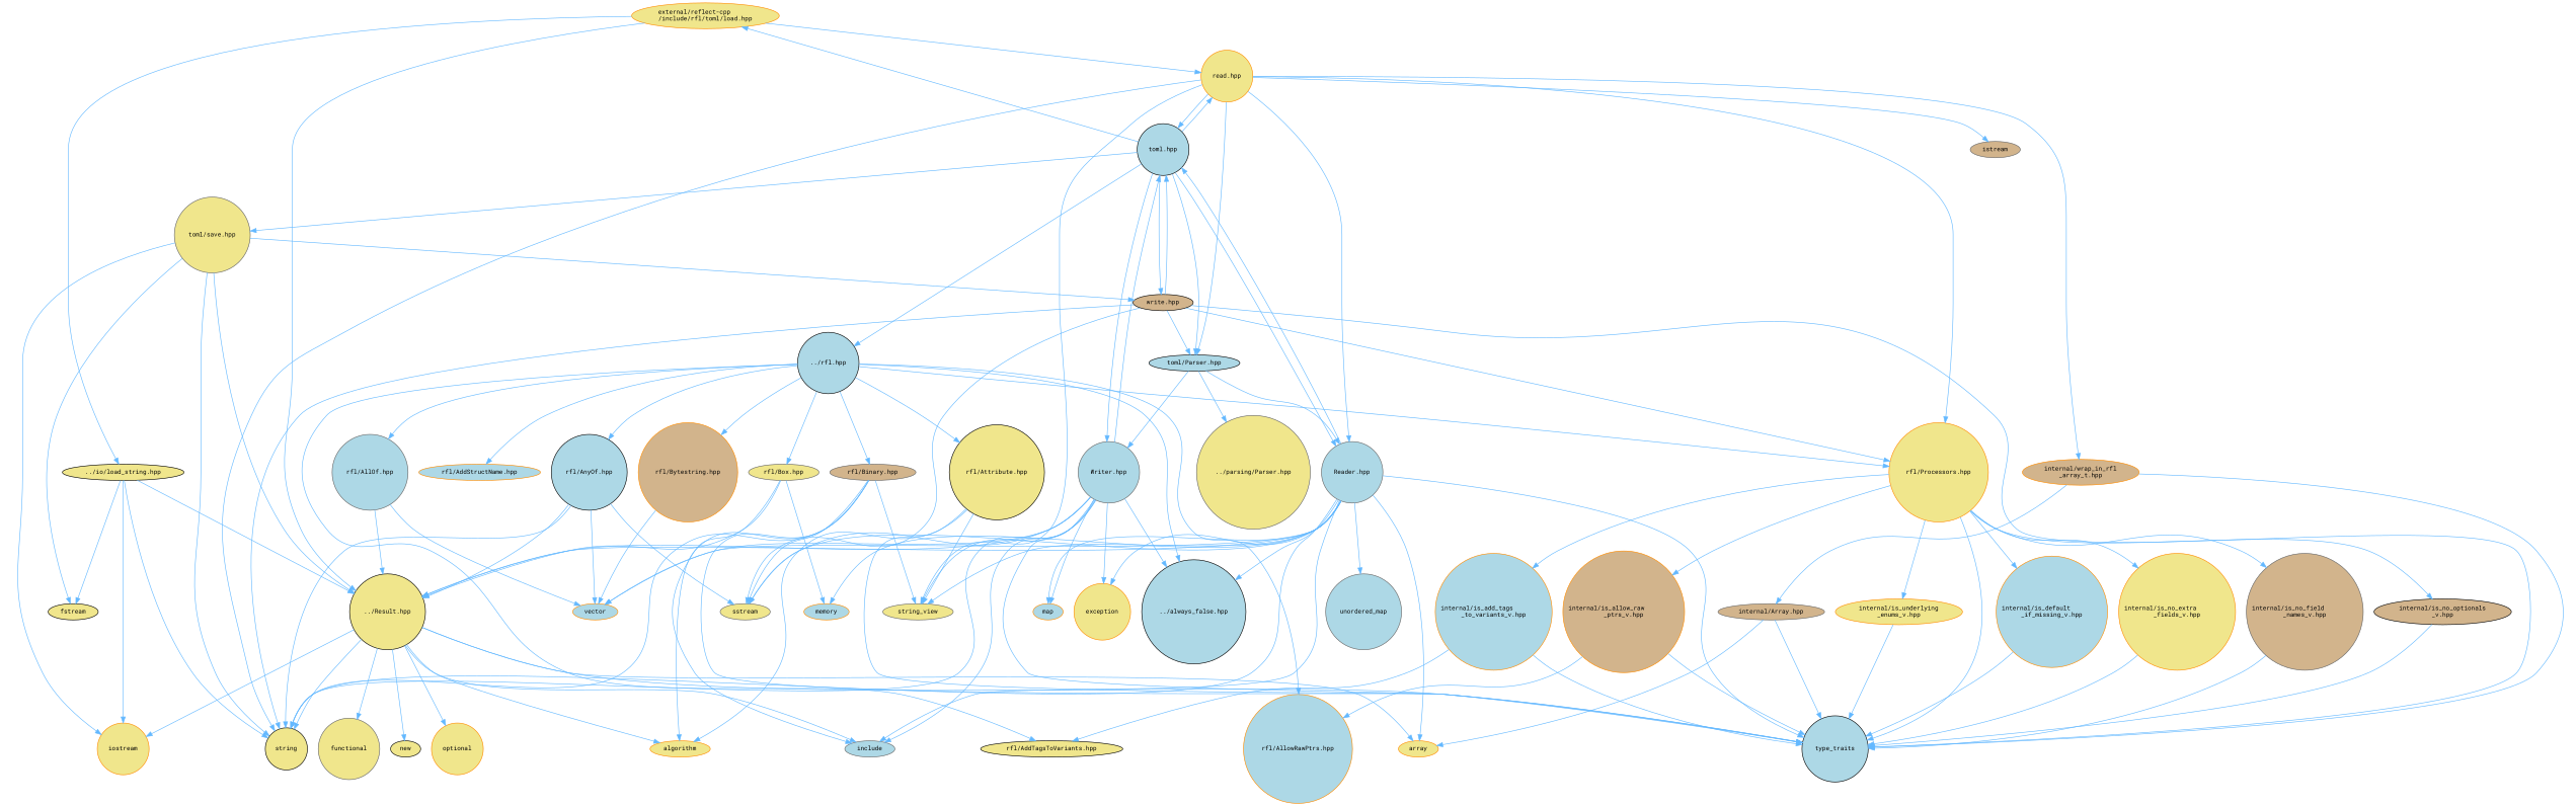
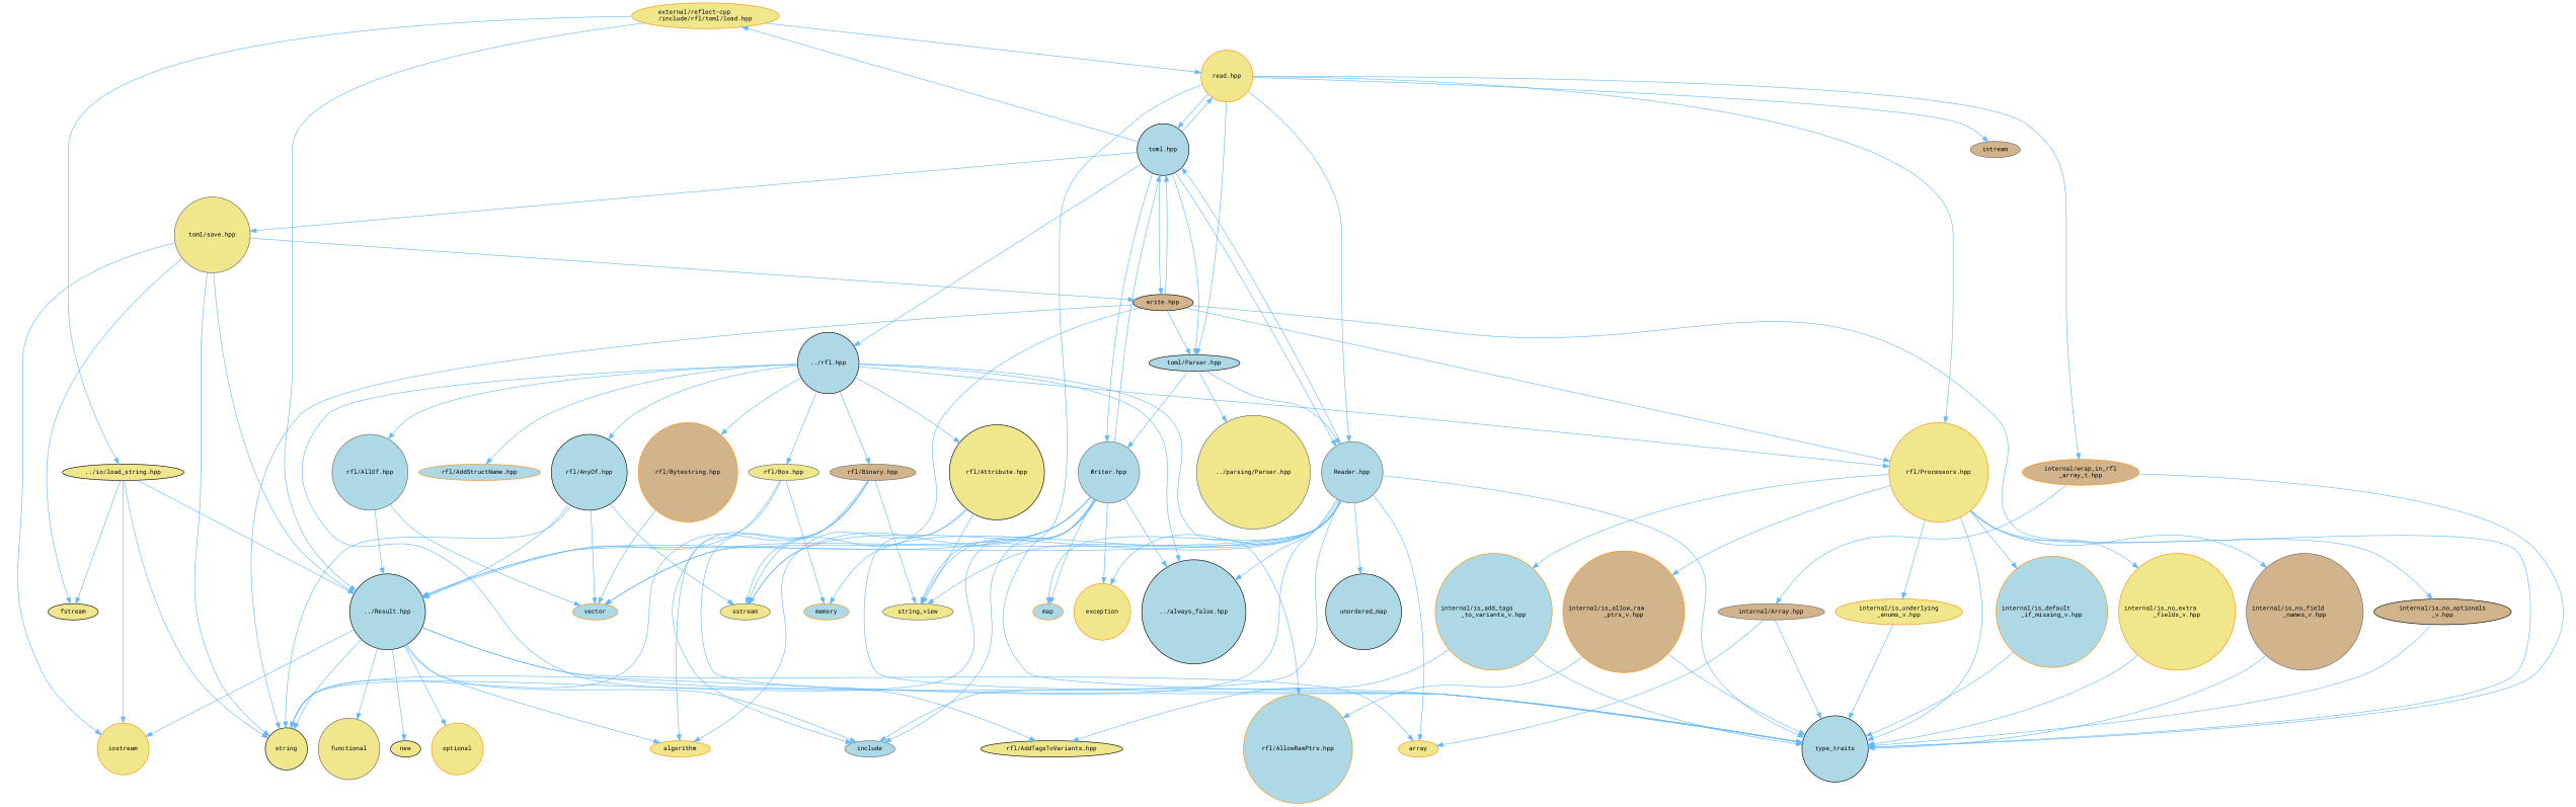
  digraph {
    fontname="Roboto Mono"
    node [color=darkorange fillcolor=khaki fontname="Roboto Mono" fontsize=10 shape=circle style=filled]
    edge [color=steelblue1 fontname="Roboto Mono" fontsize=10 labelfontname=Helvetica labelfontsize=10 style=solid]
    n1 [fontcolor=black height=0.2 label="external/reflect-cpp\l/include/rfl/toml/load.hpp" shape=ellipse width=0.4]
-   n2 [color=black height=0.2 label="../Result.hpp" width=0.4]
+   n2 [color=black fillcolor=lightblue height=0.2 label="../Result.hpp" width=0.4]
    n3 [color=black height=0.2 label="../io/load_string.hpp" shape=ellipse width=0.4]
    n4 [height=0.2 label="read.hpp" width=0.4]
    n5 [height=0.2 label=algorithm shape=ellipse width=0.4]
    n6 [height=0.2 label=array shape=ellipse width=0.4]
    n7 [color=gray40 height=0.2 label=functional width=0.4]
    n8 [height=0.2 label=iostream width=0.4]
    n9 [color=black height=0.2 label=new shape=ellipse width=0.4]
    n10 [height=0.2 label=optional width=0.4]
    n11 [color=gray40 fillcolor=lightblue height=0.2 label=include shape=ellipse width=0.4]
    n12 [color=black height=0.2 label=string width=0.4]
    n13 [color=black fillcolor=lightblue height=0.2 label=type_traits width=0.4]
    n14 [color=black height=0.2 label=fstream shape=ellipse width=0.4]
    n15 [color=gray40 fillcolor=tan height=0.2 label=istream shape=ellipse width=0.4]
    n16 [color=gray40 height=0.2 label=string_view shape=ellipse width=0.4]
    n17 [color=black fillcolor=lightblue height=0.2 label="toml.hpp" width=0.4]
    n18 [height=0.2 label="rfl/Processors.hpp" width=0.4]
    n19 [color=black fillcolor=lightblue height=0.2 label="toml/Parser.hpp" shape=ellipse width=0.4]
    n20 [color=gray40 fillcolor=lightblue height=0.2 label="Reader.hpp" width=0.4]
    n21 [fillcolor=tan height=0.2 label="internal/wrap_in_rfl\l_array_t.hpp" shape=ellipse width=0.4]
    n22 [color=black fillcolor=lightblue height=0.2 label="../rfl.hpp" width=0.4]
    n23 [color=gray40 fillcolor=lightblue height=0.2 label="Writer.hpp" width=0.4]
    n24 [color=gray40 height=0.2 label="toml/save.hpp" width=0.4]
    n25 [color=black fillcolor=tan height=0.2 label="write.hpp" shape=ellipse width=0.4]
    n26 [fillcolor=lightblue height=0.2 label="internal/is_add_tags\l_to_variants_v.hpp" width=0.4]
    n27 [fillcolor=tan height=0.2 label="internal/is_allow_raw\l_ptrs_v.hpp" width=0.4]
    n28 [fillcolor=lightblue height=0.2 label="internal/is_default\l_if_missing_v.hpp" width=0.4]
    n29 [height=0.2 label="internal/is_no_extra\l_fields_v.hpp" width=0.4]
    n30 [color=gray40 fillcolor=tan height=0.2 label="internal/is_no_field\l_names_v.hpp" width=0.4]
    n31 [color=black fillcolor=tan height=0.2 label="internal/is_no_optionals\l_v.hpp" shape=ellipse width=0.4]
    n32 [height=0.2 label="internal/is_underlying\l_enums_v.hpp" shape=ellipse width=0.4]
    n33 [color=gray40 height=0.2 label="../parsing/Parser.hpp" width=0.4]
    n34 [color=black fillcolor=lightblue height=0.2 label="../always_false.hpp" width=0.4]
    n35 [fillcolor=lightblue height=0.2 label=vector shape=ellipse width=0.4]
    n36 [color=gray40 height=0.2 label=sstream shape=ellipse width=0.4]
    n37 [fillcolor=lightblue height=0.2 label=memory shape=ellipse width=0.4]
    n38 [height=0.2 label=exception width=0.4]
    n39 [fillcolor=lightblue height=0.2 label=map shape=ellipse width=0.4]
-   n40 [color=gray40 fillcolor=lightblue height=0.2 label=unordered_map width=0.4]
+   n40 [color=black fillcolor=lightblue height=0.2 label=unordered_map width=0.4]
    n41 [color=gray40 fillcolor=tan height=0.2 label="internal/Array.hpp" shape=ellipse width=0.4]
    n42 [fillcolor=lightblue height=0.2 label="rfl/AddStructName.hpp" shape=ellipse width=0.4]
    n43 [color=black height=0.2 label="rfl/AddTagsToVariants.hpp" shape=ellipse width=0.4]
    n44 [color=gray40 fillcolor=lightblue height=0.2 label="rfl/AllOf.hpp" width=0.4]
    n45 [fillcolor=lightblue height=0.2 label="rfl/AllowRawPtrs.hpp" width=0.4]
    n46 [color=black fillcolor=lightblue height=0.2 label="rfl/AnyOf.hpp" width=0.4]
    n47 [color=black height=0.2 label="rfl/Attribute.hpp" width=0.4]
    n48 [color=gray40 fillcolor=tan height=0.2 label="rfl/Binary.hpp" shape=ellipse width=0.4]
    n49 [color=gray40 height=0.2 label="rfl/Box.hpp" shape=ellipse width=0.4]
    n50 [fillcolor=tan height=0.2 label="rfl/Bytestring.hpp" width=0.4]
    n1 -> n2
    n1 -> n3
    n1 -> n4
    n2 -> n5
    n2 -> n6
    n2 -> n7
    n2 -> n8
    n2 -> n9
    n2 -> n10
    n2 -> n11
    n2 -> n12
    n2 -> n13
    n3 -> n2
    n3 -> n8
    n3 -> n12
    n3 -> n14
-   n4 -> n12
    n4 -> n15
    n4 -> n16
    n4 -> n17
    n4 -> n18
    n4 -> n19
    n4 -> n20
    n4 -> n21
    n17 -> n1
    n17 -> n4
    n17 -> n19
    n17 -> n20
    n17 -> n22
    n17 -> n23
    n17 -> n24
    n17 -> n25
    n18 -> n13
    n18 -> n26
    n18 -> n27
    n18 -> n28
    n18 -> n29
    n18 -> n30
    n18 -> n31
    n18 -> n32
    n19 -> n20
    n19 -> n23
    n19 -> n33
    n20 -> n2
    n20 -> n6
    n20 -> n11
    n20 -> n12
    n20 -> n13
    n20 -> n16
    n20 -> n17
    n20 -> n34
    n20 -> n35
    n20 -> n36
    n20 -> n37
    n20 -> n38
    n20 -> n39
    n20 -> n40
    n21 -> n13
    n21 -> n41
    n22 -> n18
    n22 -> n34
    n22 -> n42
    n22 -> n43
    n22 -> n44
    n22 -> n45
    n22 -> n46
    n22 -> n47
    n22 -> n48
    n22 -> n49
    n22 -> n50
    n23 -> n2
    n23 -> n11
    n23 -> n12
    n23 -> n13
    n23 -> n16
    n23 -> n17
    n23 -> n34
    n23 -> n35
    n23 -> n36
    n23 -> n38
    n23 -> n39
    n24 -> n2
    n24 -> n8
    n24 -> n12
    n24 -> n14
    n24 -> n25
    n25 -> n12
    n25 -> n13
    n25 -> n17
    n25 -> n18
    n25 -> n19
    n25 -> n36
    n26 -> n13
    n26 -> n43
    n27 -> n13
    n27 -> n45
    n28 -> n13
    n29 -> n13
    n30 -> n13
    n31 -> n13
    n32 -> n13
    n41 -> n6
    n41 -> n13
    n44 -> n2
    n44 -> n35
    n46 -> n2
    n46 -> n12
    n46 -> n35
    n46 -> n36
    n47 -> n5
    n47 -> n13
    n47 -> n16
    n48 -> n5
    n48 -> n12
    n48 -> n13
    n48 -> n16
    n48 -> n36
    n49 -> n2
    n49 -> n11
    n49 -> n37
    n50 -> n35
  }
